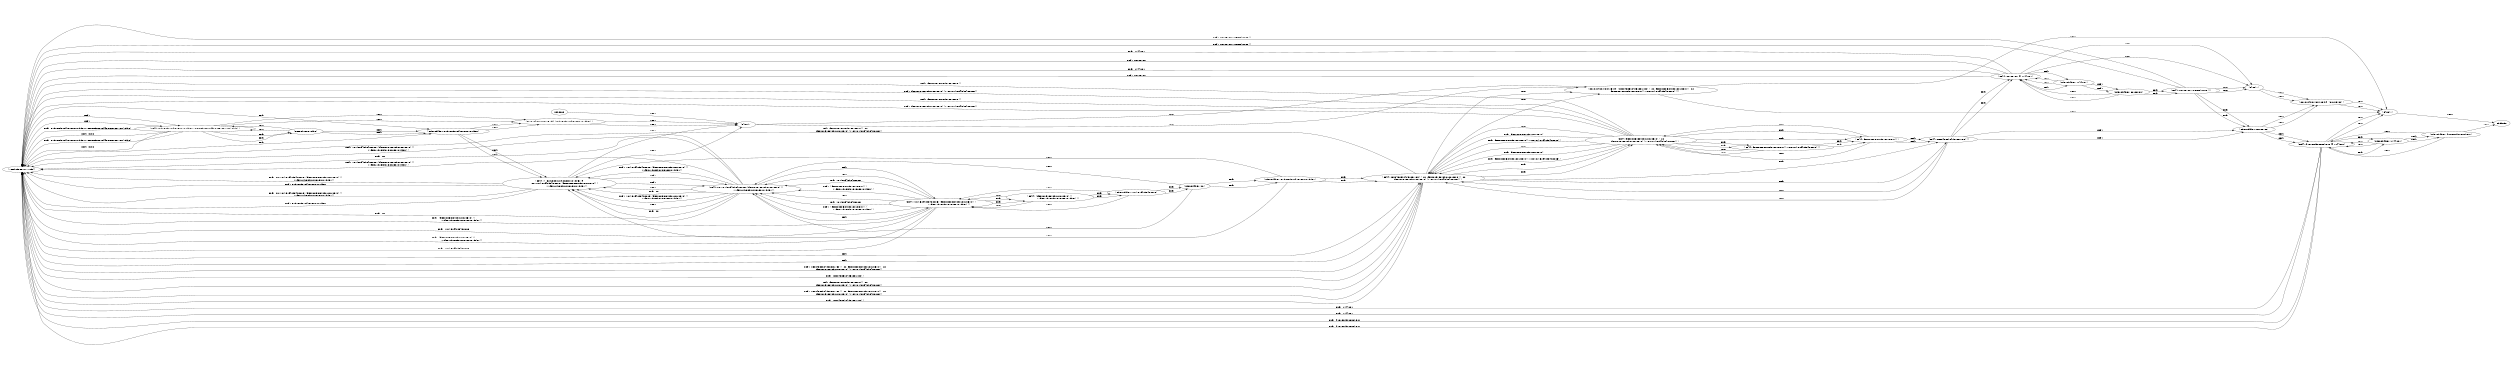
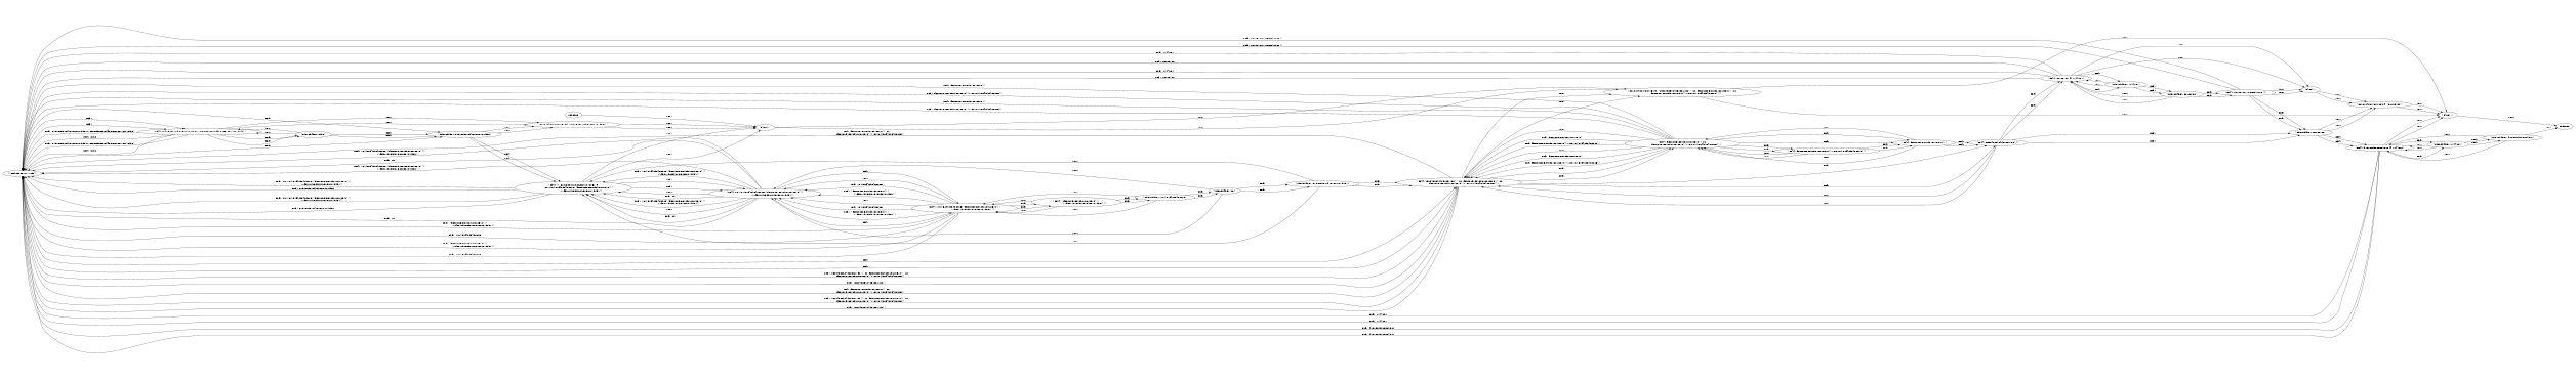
  digraph {
    fontname="DejaVu Sans Mono"
    rankdir=LR
    node [fontname="DejaVu Sans Mono"]
    edge [fontname="DejaVu Sans Mono"]
    n1 [label="(MethodReturn,void)"]
    n2 [label="(Call,HasPlaceholderCanvas() && GetTopExecutionContext() &&\n      GetTopExecutionContext()->IsWorkerGlobalScope())"]
    n3 [label="(Identifier,animation_frame_provider)"]
    n4 [label="(Call,animation_frame_provider->DeregisterOffscreenCanvas(this))"]
    n5 [label="(ControlStructure,if (HasPlaceholderCanvas() && GetTopExecutionContext() &&\n      GetTopExecutionContext()->IsWorkerGlobalScope()))"]
    n6 [label="(Call,GetTopExecutionContext() &&\n      GetTopExecutionContext()->IsWorkerGlobalScope())"]
    n7 [label="(Call,HasPlaceholderCanvas())"]
    n8 [label="(Call,* animation_frame_provider =\n        To<WorkerGlobalScope>(GetTopExecutionContext())\n            ->GetAnimationFrameProvider())"]
    n9 [label="(ControlStructure,if (animation_frame_provider))"]
-   n10 [label="(DetachHost,this)"]
+   n10 [label="(Identifier,this)"]
    n11 [label="(Block,)"]
    1000101
    n13 [label="(Call,GetTopExecutionContext())"]
    n14 [label="(Call,GetTopExecutionContext()->IsWorkerGlobalScope())"]
    n15 [label="(Identifier,context_)"]
    n16 [label="(Call,context_ = nullptr)"]
    n17 [label="(Call,frame_dispatcher_ = nullptr)"]
    n18 [label="(ControlStructure,if (context_))"]
    n19 [label="(Block,)"]
    n20 [label="(Identifier,nullptr)"]
    n21 [label="(Block,)"]
    n22 [label="(Call,To<WorkerGlobalScope>(GetTopExecutionContext())\n            ->GetAnimationFrameProvider())"]
    n23 [label="(Call,WorkerGlobalScope>(GetTopExecutionContext())\n            ->GetAnimationFrameProvider())"]
    n24 [label="(Identifier,animation_frame_provider)"]
    n25 [label="(Call,(GetTopExecutionContext())\n            ->GetAnimationFrameProvider())"]
    n26 [label="(Identifier,WorkerGlobalScope)"]
    n27 [label="(Identifier,To)"]
    n28 [label="(Identifier,nullptr)"]
    n29 [label="(Identifier,frame_dispatcher_)"]
    n30 [label="(Call,context_->DetachHost())"]
    n31 [label="(Identifier,context_)"]
    1000120
    n1 -> n2 [label="CFG: "]
    n1 -> n2 [label="CFG: "]
    n1 -> n3 [label="CFG: "]
    n1 -> n3 [label="CFG: "]
    n1 -> n4 [label="CFG: "]
    n1 -> n4 [label="CFG: "]
    n2 -> n1 [label="DDG: HasPlaceholderCanvas() && GetTopExecutionContext() &&\n      GetTopExecutionContext()->IsWorkerGlobalScope()"]
    n2 -> n1 [label="DDG: HasPlaceholderCanvas()"]
    n2 -> n1 [label="DDG: GetTopExecutionContext() &&\n      GetTopExecutionContext()->IsWorkerGlobalScope()"]
    n2 -> n1 [label="DDG: HasPlaceholderCanvas() && GetTopExecutionContext() &&\n      GetTopExecutionContext()->IsWorkerGlobalScope()"]
    n2 -> n1 [label="DDG: HasPlaceholderCanvas()"]
    n2 -> n1 [label="DDG: GetTopExecutionContext() &&\n      GetTopExecutionContext()->IsWorkerGlobalScope()"]
    n2 -> n5 [label="AST: "]
    n2 -> n5 [label="AST: "]
    n2 -> n6 [label="CFG: "]
    n2 -> n6 [label="CFG: "]
    n2 -> n7 [label="CFG: "]
    n2 -> n7 [label="CFG: "]
    n3 -> n8 [label="CFG: "]
    n3 -> n8 [label="CFG: "]
    n3 -> n9 [label="AST: "]
    n3 -> n9 [label="AST: "]
    n4 -> n1 [label="DDG: animation_frame_provider->DeregisterOffscreenCanvas(this)"]
    n4 -> n1 [label="DDG: this"]
    n4 -> n1 [label="DDG: animation_frame_provider->DeregisterOffscreenCanvas(this)"]
    n4 -> n1 [label="DDG: this"]
    n4 -> n9 [label="AST: "]
    n4 -> n9 [label="AST: "]
    n4 -> n10 [label="CFG: "]
    n4 -> n10 [label="CFG: "]
    n5 -> n11 [label="AST: "]
    n5 -> n11 [label="AST: "]
    n6 -> n1 [label="DDG: GetTopExecutionContext()"]
    n6 -> n1 [label="DDG: GetTopExecutionContext()->IsWorkerGlobalScope()"]
    n6 -> n1 [label="DDG: GetTopExecutionContext()"]
    n6 -> n1 [label="DDG: GetTopExecutionContext()->IsWorkerGlobalScope()"]
    n6 -> n2 [label="AST: "]
    n6 -> n2 [label="DDG: GetTopExecutionContext()"]
    n6 -> n2 [label="DDG: GetTopExecutionContext()->IsWorkerGlobalScope()"]
    n6 -> n2 [label="AST: "]
    n6 -> n2 [label="DDG: GetTopExecutionContext()"]
    n6 -> n2 [label="DDG: GetTopExecutionContext()->IsWorkerGlobalScope()"]
    n6 -> n13 [label="CFG: "]
    n6 -> n13 [label="CFG: "]
    n6 -> n14 [label="CFG: "]
    n6 -> n14 [label="CFG: "]
    n7 -> n2 [label="AST: "]
    n7 -> n2 [label="AST: "]
    n7 -> n15 [label="CFG: "]
    n7 -> n15 [label="CFG: "]
    n7 -> n16 [label="CFG: "]
    n7 -> n16 [label="CFG: "]
    n8 -> n1 [label="DDG: To<WorkerGlobalScope>(GetTopExecutionContext())\n            ->GetAnimationFrameProvider()"]
    n8 -> n1 [label="DDG: animation_frame_provider"]
    n8 -> n1 [label="DDG: To<WorkerGlobalScope>(GetTopExecutionContext())\n            ->GetAnimationFrameProvider()"]
    n8 -> n1 [label="DDG: animation_frame_provider"]
    n8 -> n21 [label="AST: "]
    n8 -> n21 [label="AST: "]
    n8 -> n22 [label="CFG: "]
    n8 -> n22 [label="CFG: "]
    n9 -> n21 [label="AST: "]
    n9 -> n21 [label="AST: "]
    n10 -> n3 [label="CFG: "]
    n10 -> n3 [label="CFG: "]
    n10 -> n4 [label="AST: "]
    n10 -> n4 [label="AST: "]
    n11 -> 1000101 [label="AST: "]
    n13 -> n6 [label="AST: "]
    n13 -> n6 [label="AST: "]
    n13 -> n7 [label="CFG: "]
    n13 -> n7 [label="CFG: "]
    n14 -> n6 [label="AST: "]
    n14 -> n6 [label="AST: "]
    n14 -> n13 [label="CFG: "]
    n14 -> n13 [label="CFG: "]
    n15 -> n17 [label="CFG: "]
    n15 -> n17 [label="CFG: "]
    n15 -> n18 [label="AST: "]
    n15 -> n18 [label="AST: "]
    n16 -> n1 [label="DDG: nullptr"]
    n16 -> n1 [label="DDG: context_"]
    n16 -> n1 [label="DDG: nullptr"]
    n16 -> n1 [label="DDG: context_"]
    n16 -> n19 [label="AST: "]
    n16 -> n19 [label="AST: "]
    n16 -> n20 [label="CFG: "]
    n16 -> n20 [label="CFG: "]
    n17 -> n1 [label="DDG: frame_dispatcher_"]
    n17 -> n1 [label="DDG: nullptr"]
    n17 -> n1 [label="DDG: frame_dispatcher_"]
    n17 -> n1 [label="DDG: nullptr"]
    n17 -> n11 [label="AST: "]
    n17 -> n11 [label="AST: "]
    n17 -> n28 [label="CFG: "]
    n17 -> n28 [label="CFG: "]
    n18 -> n11 [label="AST: "]
    n18 -> n11 [label="AST: "]
    n19 -> n18 [label="AST: "]
    n19 -> n18 [label="AST: "]
    n20 -> n16 [label="AST: "]
    n20 -> n16 [label="AST: "]
    n20 -> n31 [label="CFG: "]
    n20 -> n31 [label="CFG: "]
    n21 -> n5 [label="AST: "]
    n21 -> n5 [label="AST: "]
    n22 -> n1 [label="DDG: WorkerGlobalScope>(GetTopExecutionContext())\n            ->GetAnimationFrameProvider()"]
    n22 -> n1 [label="DDG: To"]
    n22 -> n1 [label="DDG: WorkerGlobalScope>(GetTopExecutionContext())\n            ->GetAnimationFrameProvider()"]
    n22 -> n1 [label="DDG: To"]
    n22 -> n8 [label="AST: "]
    n22 -> n8 [label="DDG: To"]
    n22 -> n8 [label="DDG: WorkerGlobalScope>(GetTopExecutionContext())\n            ->GetAnimationFrameProvider()"]
    n22 -> n8 [label="AST: "]
    n22 -> n8 [label="DDG: To"]
    n22 -> n8 [label="DDG: WorkerGlobalScope>(GetTopExecutionContext())\n            ->GetAnimationFrameProvider()"]
    n22 -> n23 [label="CFG: "]
    n22 -> n23 [label="CFG: "]
    n23 -> n1 [label="DDG: (GetTopExecutionContext())\n            ->GetAnimationFrameProvider()"]
    n23 -> n1 [label="DDG: WorkerGlobalScope"]
    n23 -> n1 [label="DDG: (GetTopExecutionContext())\n            ->GetAnimationFrameProvider()"]
    n23 -> n1 [label="DDG: WorkerGlobalScope"]
    n23 -> n22 [label="AST: "]
    n23 -> n22 [label="DDG: WorkerGlobalScope"]
    n23 -> n22 [label="DDG: (GetTopExecutionContext())\n            ->GetAnimationFrameProvider()"]
    n23 -> n22 [label="AST: "]
    n23 -> n22 [label="DDG: WorkerGlobalScope"]
    n23 -> n22 [label="DDG: (GetTopExecutionContext())\n            ->GetAnimationFrameProvider()"]
    n23 -> n25 [label="CFG: "]
    n23 -> n25 [label="CFG: "]
    n24 -> n2 [label="CFG: "]
    n24 -> n2 [label="CFG: "]
    n24 -> n8 [label="AST: "]
    n24 -> n8 [label="AST: "]
    n25 -> n23 [label="AST: "]
    n25 -> n23 [label="AST: "]
    n25 -> n26 [label="CFG: "]
    n25 -> n26 [label="CFG: "]
    n26 -> n23 [label="AST: "]
    n26 -> n23 [label="AST: "]
    n26 -> n27 [label="CFG: "]
    n26 -> n27 [label="CFG: "]
    n27 -> n22 [label="AST: "]
    n27 -> n22 [label="AST: "]
    n27 -> n24 [label="CFG: "]
    n27 -> n24 [label="CFG: "]
    n28 -> n17 [label="AST: "]
    n28 -> n17 [label="AST: "]
    n28 -> n29 [label="CFG: "]
    n28 -> n29 [label="CFG: "]
    n29 -> 1000101 [label="AST: "]
    n29 -> n17 [label="AST: "]
    n29 -> n17 [label="AST: "]
    n30 -> n1 [label="DDG: context_->DetachHost()"]
    n30 -> n1 [label="DDG: context_->DetachHost()"]
    n30 -> n15 [label="CFG: "]
    n30 -> n15 [label="CFG: "]
    n30 -> n19 [label="AST: "]
    n30 -> n19 [label="AST: "]
    n31 -> n16 [label="AST: "]
    n31 -> n16 [label="AST: "]
    n31 -> n30 [label="CFG: "]
    n31 -> n30 [label="CFG: "]
    1000120 -> n21 [label="AST: "]
  }
